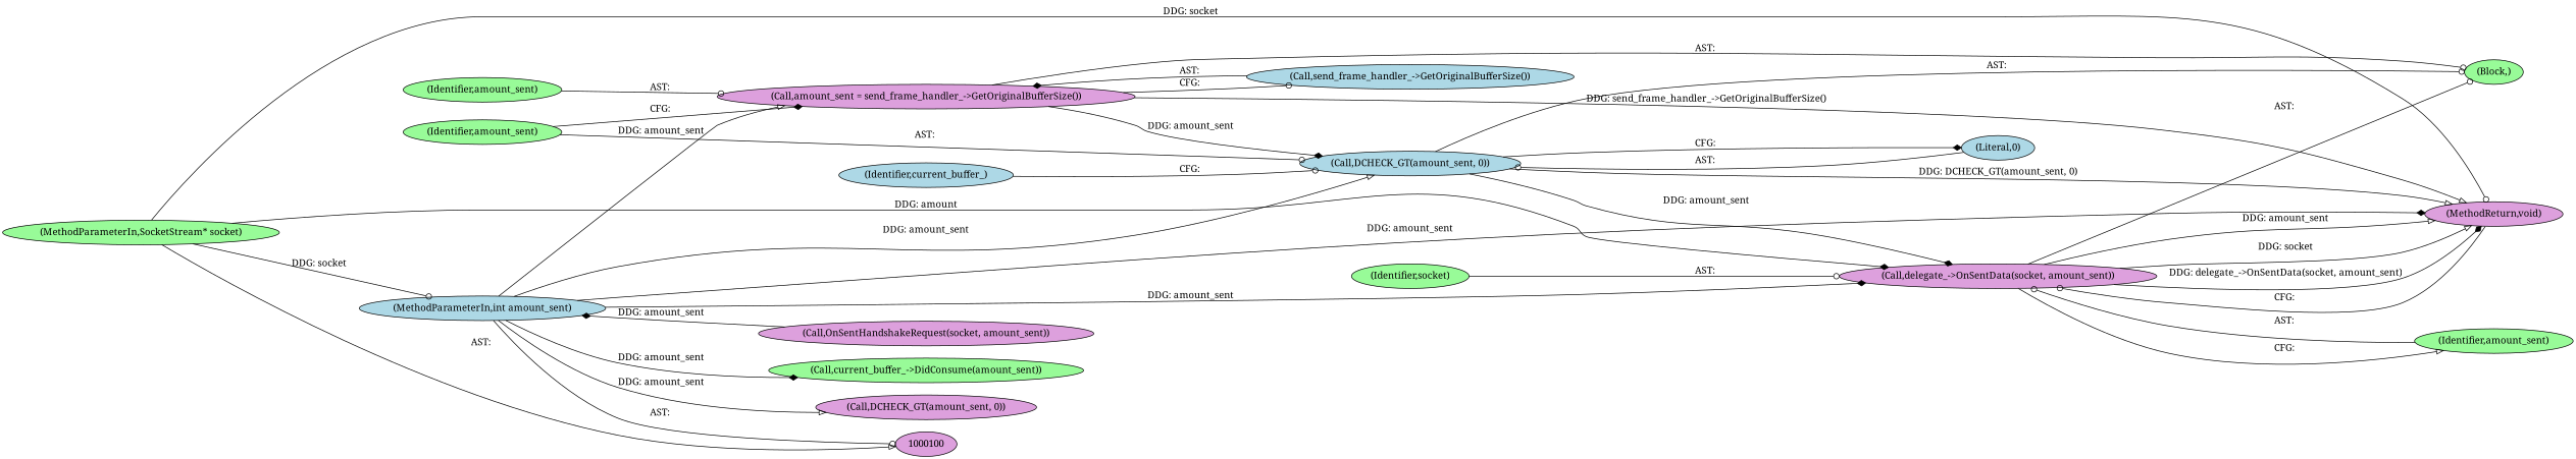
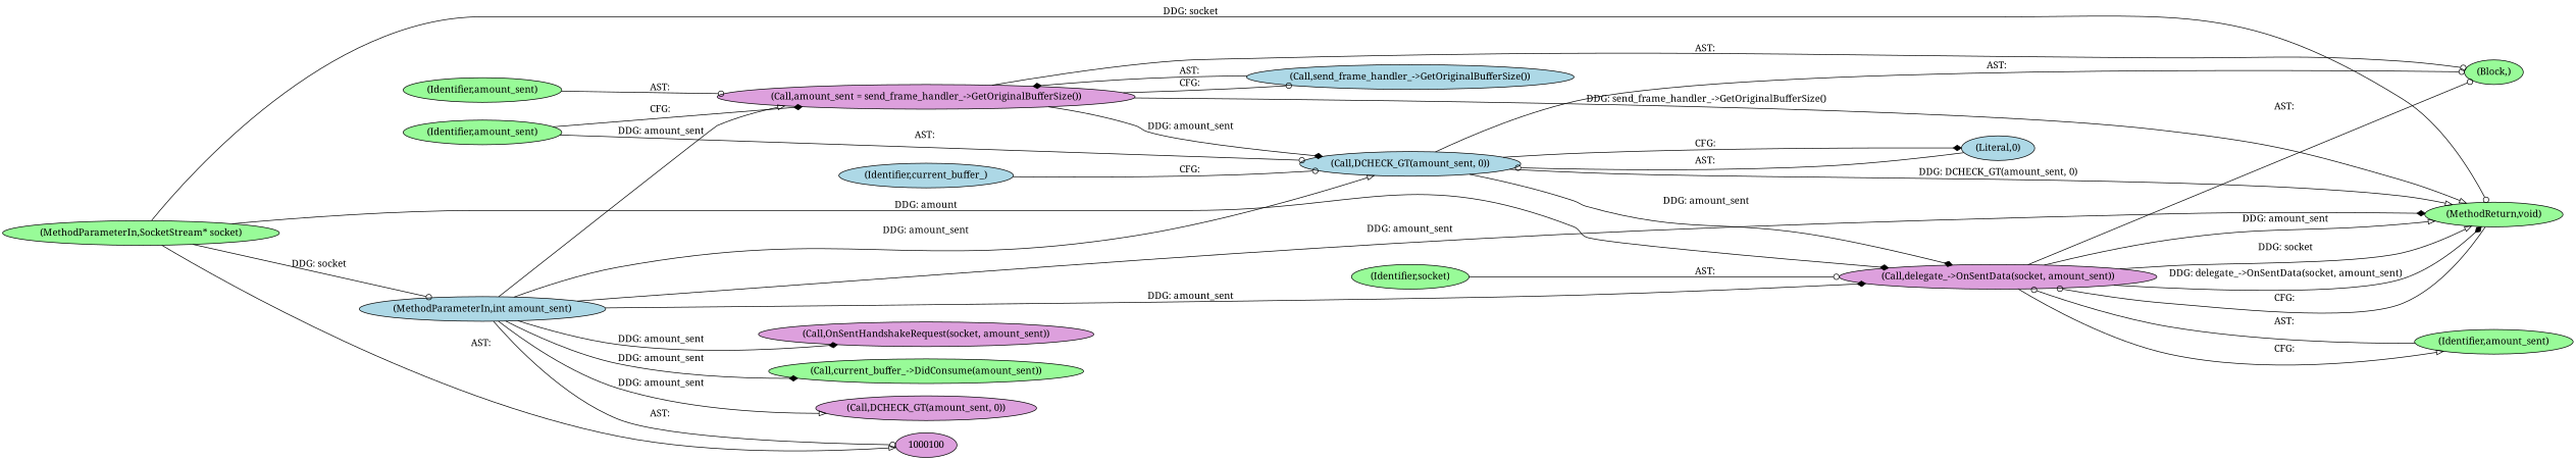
  digraph {
    fontname="Noto Serif"
    rankdir=LR
    node [fillcolor=palegreen fontname="Noto Serif" style=filled]
    edge [arrowhead=odot fontname="Noto Serif"]
    n1 [fillcolor=plum label="(Call,delegate_->OnSentData(socket, amount_sent))"]
-   n2 [fillcolor=plum label="(MethodReturn,void)"]
+   n2 [label="(MethodReturn,void)"]
    n3 [label="(Block,)"]
    n4 [label="(Identifier,amount_sent)"]
    n5 [label="(MethodParameterIn,SocketStream* socket)"]
    1000100 [fillcolor=plum]
    n7 [fillcolor=lightblue label="(MethodParameterIn,int amount_sent)"]
    n8 [fillcolor=plum label="(Call,OnSentHandshakeRequest(socket, amount_sent))"]
    n9 [fillcolor=lightblue label="(Call,DCHECK_GT(amount_sent, 0))"]
    n10 [fillcolor=lightblue label="(Literal,0)"]
    n11 [fillcolor=plum label="(Call,amount_sent = send_frame_handler_->GetOriginalBufferSize())"]
    n12 [fillcolor=lightblue label="(Call,send_frame_handler_->GetOriginalBufferSize())"]
    n13 [label="(Call,current_buffer_->DidConsume(amount_sent))"]
    n14 [fillcolor=plum label="(Call,DCHECK_GT(amount_sent, 0))"]
    n15 [label="(Identifier,socket)"]
    n16 [label="(Identifier,amount_sent)"]
    n17 [label="(Identifier,amount_sent)"]
    n18 [fillcolor=lightblue label="(Identifier,current_buffer_)"]
    n1 -> n2 [arrowhead=onormal label="DDG: amount_sent"]
    n1 -> n2 [arrowhead=onormal label="DDG: socket"]
    n1 -> n2 [arrowhead=diamond label="DDG: delegate_->OnSentData(socket, amount_sent)"]
    n1 -> n3 [label="AST: "]
    n1 -> n4 [arrowhead=onormal label="CFG: "]
    n2 -> n1 [label="CFG: "]
    n4 -> n1 [label="AST: "]
    n5 -> n1 [arrowhead=diamond label="DDG: amount"]
    n5 -> n2 [label="DDG: socket"]
    n5 -> 1000100 [arrowhead=onormal label="AST: "]
    n5 -> n7 [label="DDG: socket"]
    n7 -> n1 [arrowhead=diamond label="DDG: amount_sent"]
    n7 -> n2 [arrowhead=diamond label="DDG: amount_sent"]
    n7 -> 1000100 [label="AST: "]
-   n8 -> n7 [arrowhead=diamond label="DDG: amount_sent"]
+   n7 -> n8 [arrowhead=diamond label="DDG: amount_sent"]
    n7 -> n9 [arrowhead=onormal label="DDG: amount_sent"]
    n7 -> n11 [arrowhead=onormal label="DDG: amount_sent"]
    n7 -> n13 [arrowhead=diamond label="DDG: amount_sent"]
    n7 -> n14 [arrowhead=onormal label="DDG: amount_sent"]
    n9 -> n1 [arrowhead=diamond label="DDG: amount_sent"]
    n9 -> n2 [arrowhead=onormal label="DDG: DCHECK_GT(amount_sent, 0)"]
    n9 -> n3 [label="AST: "]
    n9 -> n10 [arrowhead=diamond label="CFG: "]
    n10 -> n9 [label="AST: "]
    n11 -> n2 [arrowhead=onormal label="DDG: send_frame_handler_->GetOriginalBufferSize()"]
    n11 -> n3 [label="AST: "]
    n11 -> n9 [arrowhead=diamond label="DDG: amount_sent"]
    n11 -> n12 [label="CFG: "]
    n12 -> n11 [arrowhead=diamond label="AST: "]
    n15 -> n1 [label="AST: "]
    n16 -> n9 [label="AST: "]
    n16 -> n11 [arrowhead=diamond label="CFG: "]
    n17 -> n11 [label="AST: "]
    n18 -> n9 [label="CFG: "]
  }
